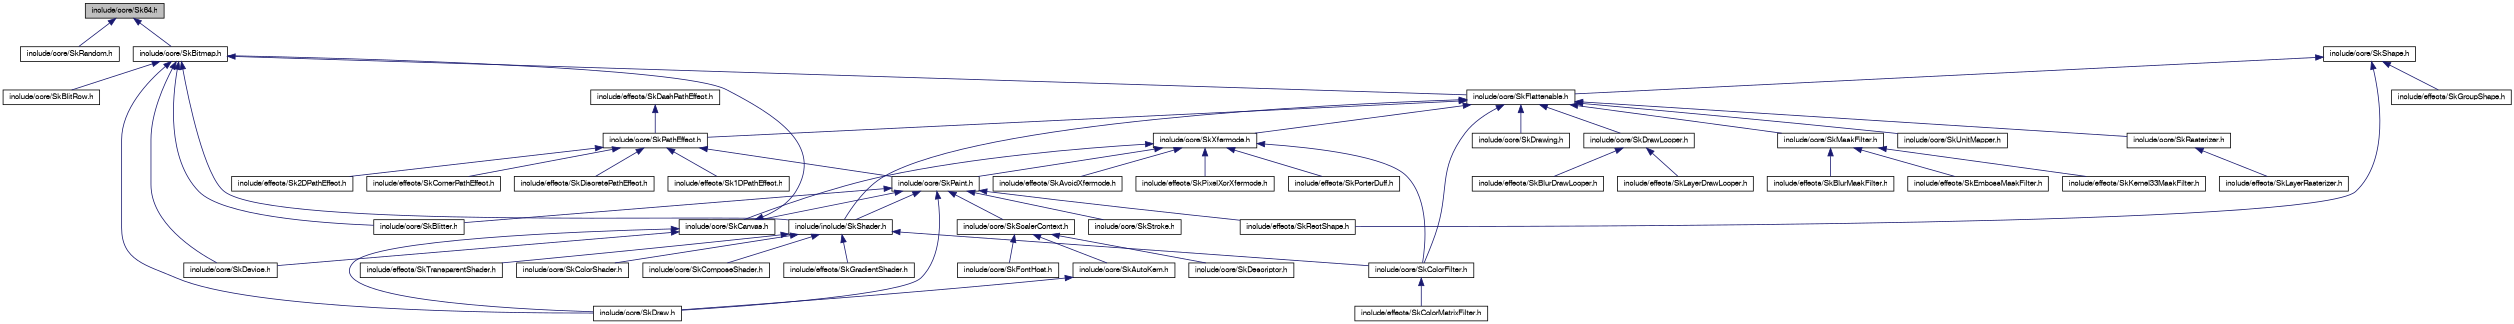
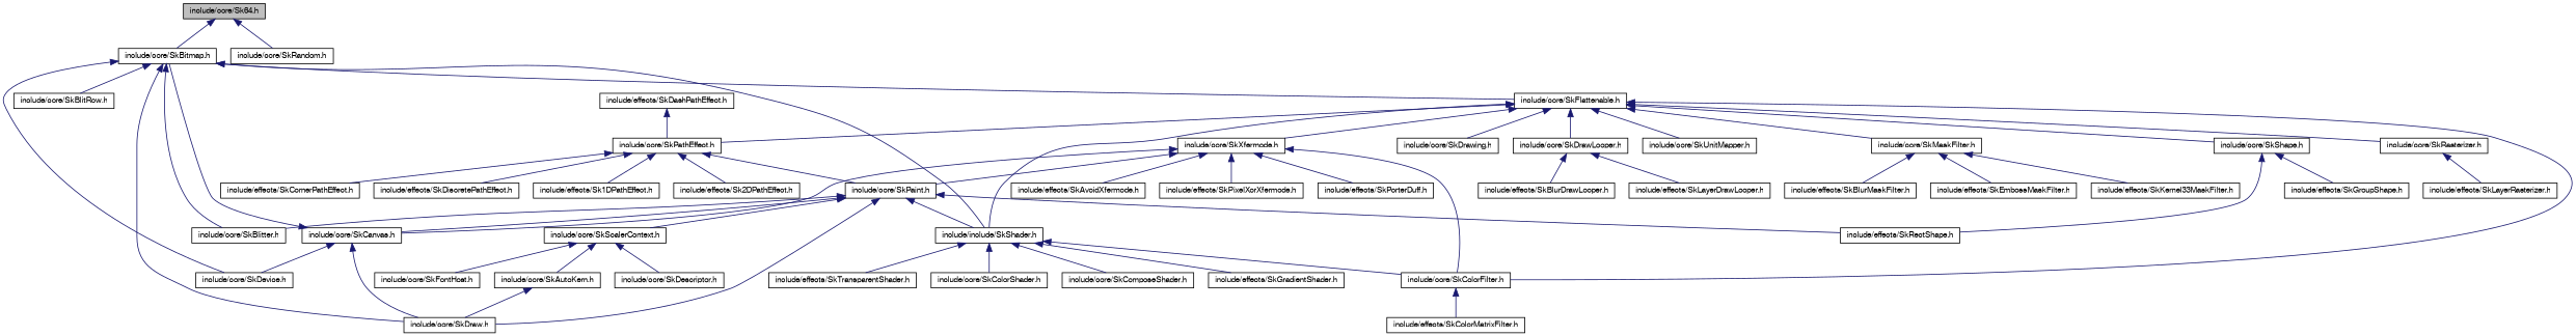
  digraph {
    node [color=black fillcolor=white fontname=FreeSans fontsize=10 shape=record style=filled]
    edge [color=midnightblue dir=back fontname=FreeSans fontsize=10 labelfontname=FreeSans labelfontsize=10 style=solid]
    n1 [fillcolor=grey75 fontcolor=black height=0.2 label="include/core/Sk64.h" width=0.4]
    n2 [height=0.2 label="include/core/SkBitmap.h" width=0.4]
    n3 [height=0.2 label="include/core/SkRandom.h" width=0.4]
    n4 [height=0.2 label="include/core/SkBlitRow.h" width=0.4]
    n5 [height=0.2 label="include/core/SkBlitter.h" width=0.4]
    n6 [height=0.2 label="include/core/SkDevice.h" width=0.4]
    n7 [height=0.2 label="include/core/SkDraw.h" width=0.4]
    n8 [height=0.2 label="include/core/SkFlattenable.h" width=0.4]
    n9 [height=0.2 label="include/include/SkShader.h" width=0.4]
    n10 [height=0.2 label="include/core/SkCanvas.h" width=0.4]
    n11 [height=0.2 label="include/core/SkColorFilter.h" width=0.4]
    n12 [height=0.2 label="include/core/SkDrawing.h" width=0.4]
    n13 [height=0.2 label="include/core/SkDrawLooper.h" width=0.4]
    n14 [height=0.2 label="include/core/SkMaskFilter.h" width=0.4]
    n15 [height=0.2 label="include/core/SkPathEffect.h" width=0.4]
    n16 [height=0.2 label="include/core/SkRasterizer.h" width=0.4]
    n17 [height=0.2 label="include/core/SkShape.h" width=0.4]
    n18 [height=0.2 label="include/core/SkUnitMapper.h" width=0.4]
    n19 [height=0.2 label="include/core/SkXfermode.h" width=0.4]
    n20 [height=0.2 label="include/core/SkColorShader.h" width=0.4]
    n21 [height=0.2 label="include/core/SkComposeShader.h" width=0.4]
    n22 [height=0.2 label="include/effects/SkGradientShader.h" width=0.4]
    n23 [height=0.2 label="include/effects/SkTransparentShader.h" width=0.4]
    n24 [height=0.2 label="include/effects/SkColorMatrixFilter.h" width=0.4]
    n25 [height=0.2 label="include/effects/SkBlurDrawLooper.h" width=0.4]
    n26 [height=0.2 label="include/effects/SkLayerDrawLooper.h" width=0.4]
    n27 [height=0.2 label="include/effects/SkBlurMaskFilter.h" width=0.4]
    n28 [height=0.2 label="include/effects/SkEmbossMaskFilter.h" width=0.4]
    n29 [height=0.2 label="include/effects/SkKernel33MaskFilter.h" width=0.4]
    n30 [height=0.2 label="include/core/SkPaint.h" width=0.4]
    n31 [height=0.2 label="include/effects/Sk1DPathEffect.h" width=0.4]
    n32 [height=0.2 label="include/effects/Sk2DPathEffect.h" width=0.4]
    n33 [height=0.2 label="include/effects/SkCornerPathEffect.h" width=0.4]
    n34 [height=0.2 label="include/effects/SkDiscretePathEffect.h" width=0.4]
    n35 [height=0.2 label="include/effects/SkLayerRasterizer.h" width=0.4]
    n36 [height=0.2 label="include/effects/SkRectShape.h" width=0.4]
    n37 [height=0.2 label="include/effects/SkGroupShape.h" width=0.4]
    n38 [height=0.2 label="include/effects/SkAvoidXfermode.h" width=0.4]
    n39 [height=0.2 label="include/effects/SkPixelXorXfermode.h" width=0.4]
    n40 [height=0.2 label="include/effects/SkPorterDuff.h" width=0.4]
    n41 [height=0.2 label="include/core/SkScalerContext.h" width=0.4]
-   n42 [height=0.2 label="include/core/SkStroke.h" width=0.4]
    n43 [height=0.2 label="include/effects/SkDashPathEffect.h" width=0.4]
    n44 [height=0.2 label="include/core/SkAutoKern.h" width=0.4]
    n45 [height=0.2 label="include/core/SkDescriptor.h" width=0.4]
    n46 [height=0.2 label="include/core/SkFontHost.h" width=0.4]
    n1 -> n2
    n1 -> n3
    n2 -> n4
    n2 -> n5
    n2 -> n6
    n2 -> n7
    n2 -> n8
    n2 -> n9
    n8 -> n9
    n8 -> n11
    n8 -> n12
    n8 -> n13
    n8 -> n14
    n8 -> n15
    n8 -> n16
-   n17 -> n8
+   n8 -> n17
    n8 -> n18
    n8 -> n19
    n9 -> n11
    n9 -> n20
    n9 -> n21
    n9 -> n22
    n9 -> n23
    n10 -> n2
    n10 -> n6
    n10 -> n7
    n11 -> n24
    n13 -> n25
    n13 -> n26
    n14 -> n27
    n14 -> n28
    n14 -> n29
    n15 -> n30
    n15 -> n31
    n15 -> n32
    n15 -> n33
    n15 -> n34
    n16 -> n35
    n17 -> n36
    n17 -> n37
    n19 -> n10
    n19 -> n11
    n19 -> n30
    n19 -> n38
    n19 -> n39
    n19 -> n40
    n30 -> n5
    n30 -> n7
    n30 -> n9
    n30 -> n10
    n30 -> n36
    n30 -> n41
-   n30 -> n42
    n41 -> n44
    n41 -> n45
    n41 -> n46
    n43 -> n15
    n44 -> n7
  }
